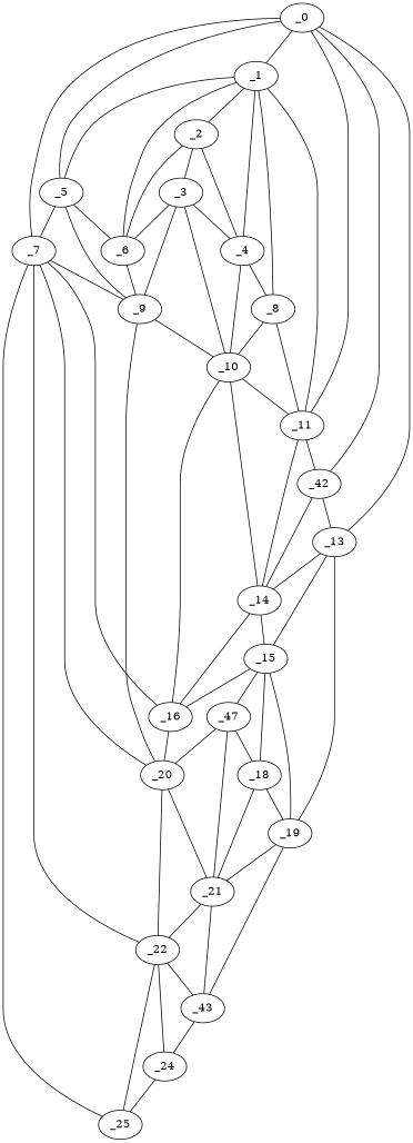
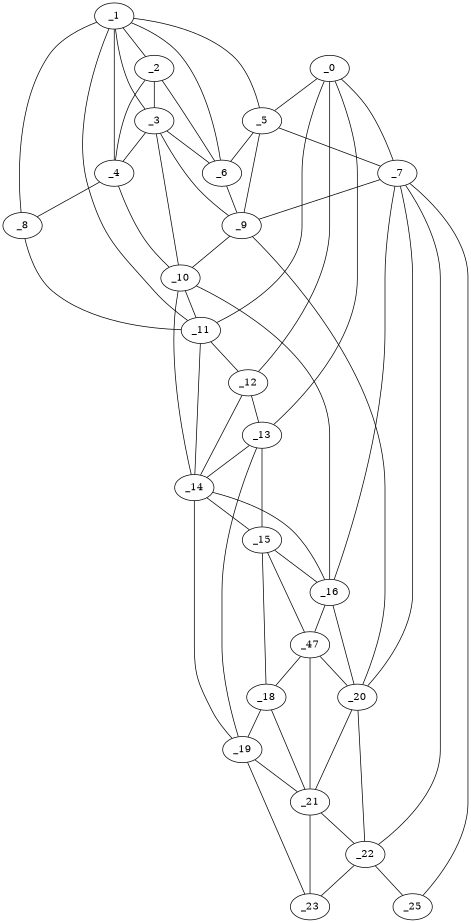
  graph {
    node [x=35 y=64]
    edge [valence=2]
    _0 [x=7 y=67]
    _1 [x=22]
    _5 [x=34 y=82]
    _7 [y=103]
    _11 [x=43 y=42]
-   _12 [x=46 y=38 label=_42]
+   _12 [x=46 y=38]
    _13 [x=55 y=25]
    _2 [x=26]
    _4 [x=33 y=60]
    _6 [y=76]
    _8 [x=37 y=55]
    _9 [x=39 y=74]
    _16 [x=67 y=56]
    _20 [x=96 y=62]
    _22 [x=108 y=68]
    _25 [x=125 y=87]
    _14 [x=58 y=40]
    _15 [x=66 y=33]
    _19 [x=90 y=33]
    _3 [x=32 y=66]
    _10 [x=41 y=58]
    n22 [label=_47 x=78 y=53]
    _21 [x=101 y=50]
-   _23 [x=109 y=48 label=_43]
-   _24 [x=118 y=62]
+   _23 [x=109 y=48]
    _18 [x=83 y=42]
-   _0 -- _1
+   _3 -- _1
    _0 -- _5 [valence=1]
    _0 -- _7 [valence=1]
    _0 -- _11
    _0 -- _12
    _0 -- _13 [valence=1]
    _1 -- _5 [valence=1]
    _1 -- _11 [valence=1]
    _1 -- _2
    _1 -- _4
    _1 -- _6
    _1 -- _8 [valence=1]
    _5 -- _7
    _5 -- _6 [valence=1]
    _5 -- _9
    _7 -- _9
    _7 -- _16 [valence=1]
    _7 -- _20
    _7 -- _22 [valence=1]
    _7 -- _25 [valence=1]
    _11 -- _12
    _11 -- _14 [valence=1]
    _12 -- _13
    _12 -- _14
    _13 -- _14 [valence=1]
    _13 -- _15
    _13 -- _19 [valence=1]
    _2 -- _4 [valence=1]
    _2 -- _6 [valence=1]
    _2 -- _3
    _4 -- _8
    _4 -- _10
    _6 -- _9
    _8 -- _11
-   _8 -- _10 [valence=1]
    _9 -- _20
    _9 -- _10
    _16 -- _20
+   _16 -- n22 [valence=1]
    _20 -- _22
    _20 -- _21 [valence=1]
    _22 -- _25
    _22 -- _23 [valence=1]
-   _22 -- _24
    _14 -- _16
    _14 -- _15
    _15 -- _16 [valence=1]
-   _15 -- _19
+   _14 -- _19
    _15 -- n22 [valence=1]
    _15 -- _18
    _19 -- _21
    _19 -- _23 [valence=1]
    _3 -- _4
    _3 -- _6 [valence=1]
    _3 -- _9
    _3 -- _10
    _10 -- _11
    _10 -- _16
    _10 -- _14
    n22 -- _20
    n22 -- _21 [valence=1]
    n22 -- _18
    _21 -- _22
    _21 -- _23
-   _23 -- _24 [valence=1]
-   _24 -- _25 [valence=1]
    _18 -- _19
    _18 -- _21
  }
